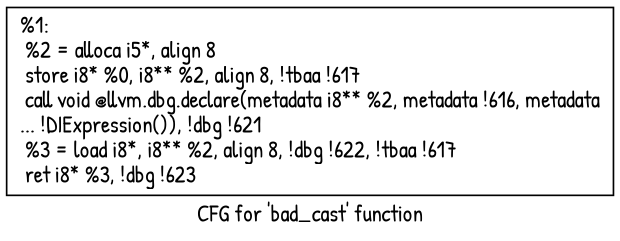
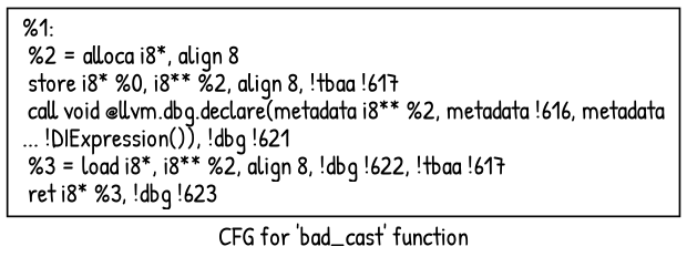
  digraph {
    label="CFG for 'bad_cast' function"
    fontname="Patrick Hand"
-   n1 [label="{%1:\l  %2 = alloca i5*, align 8\l  store i8* %0, i8** %2, align 8, !tbaa !617\l  call void @llvm.dbg.declare(metadata i8** %2, metadata !616, metadata\l... !DIExpression()), !dbg !621\l  %3 = load i8*, i8** %2, align 8, !dbg !622, !tbaa !617\l  ret i8* %3, !dbg !623\l}" shape=record fontname="Patrick Hand"]
+   n1 [label="{%1:\l  %2 = alloca i8*, align 8\l  store i8* %0, i8** %2, align 8, !tbaa !617\l  call void @llvm.dbg.declare(metadata i8** %2, metadata !616, metadata\l... !DIExpression()), !dbg !621\l  %3 = load i8*, i8** %2, align 8, !dbg !622, !tbaa !617\l  ret i8* %3, !dbg !623\l}" shape=record fontname="Patrick Hand"]
  }
